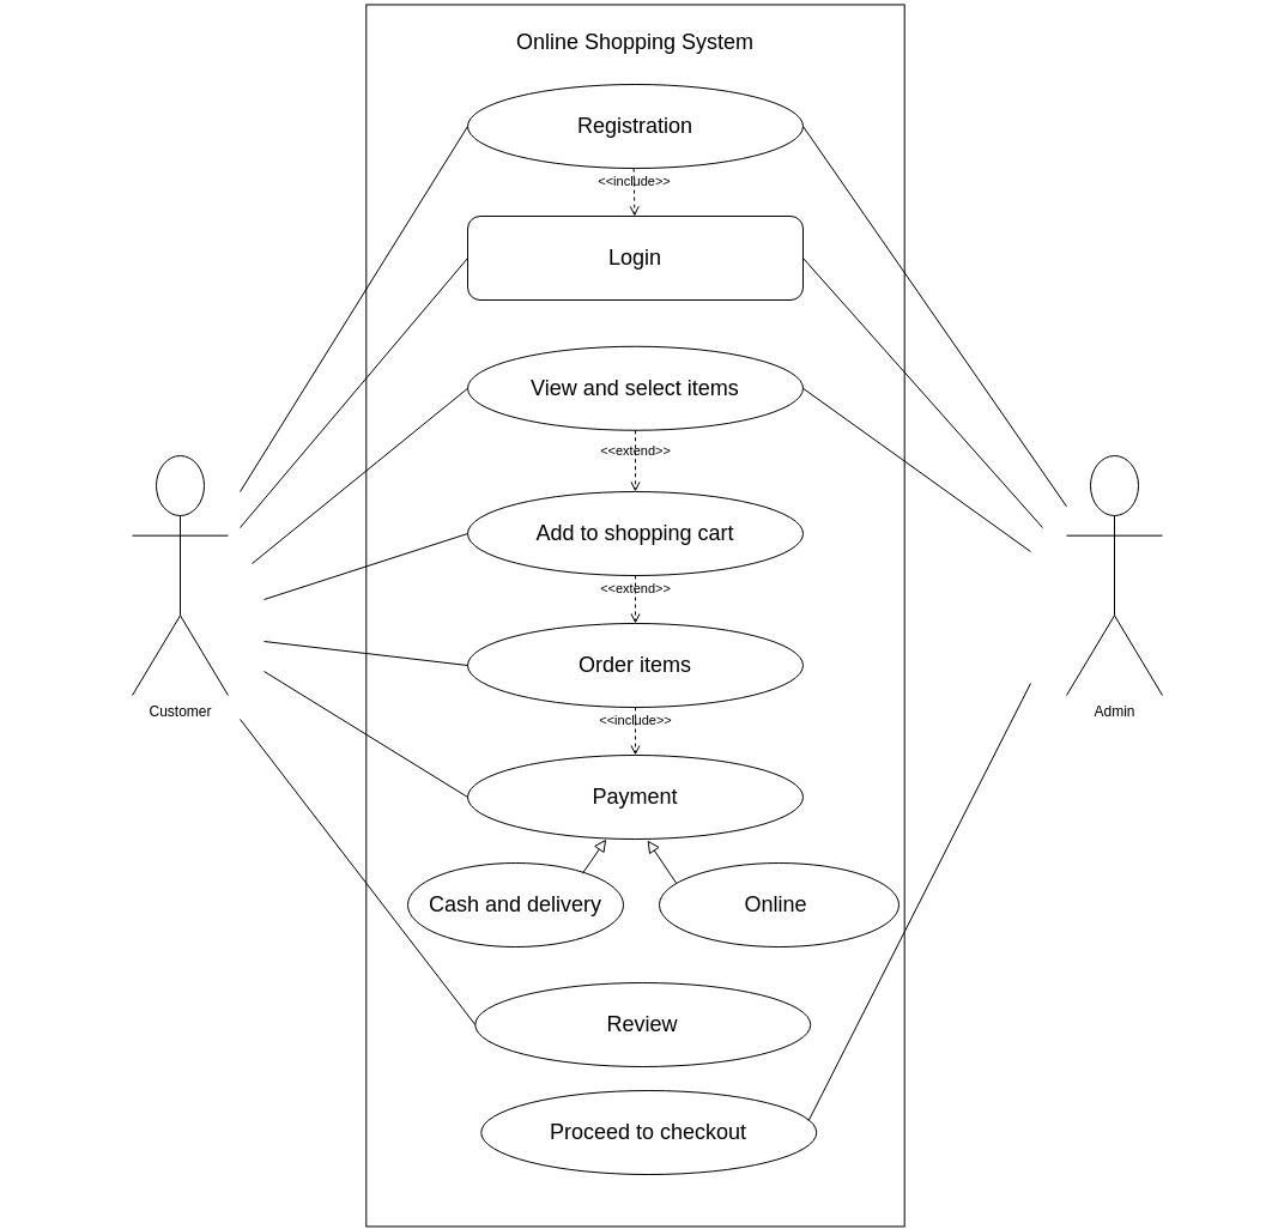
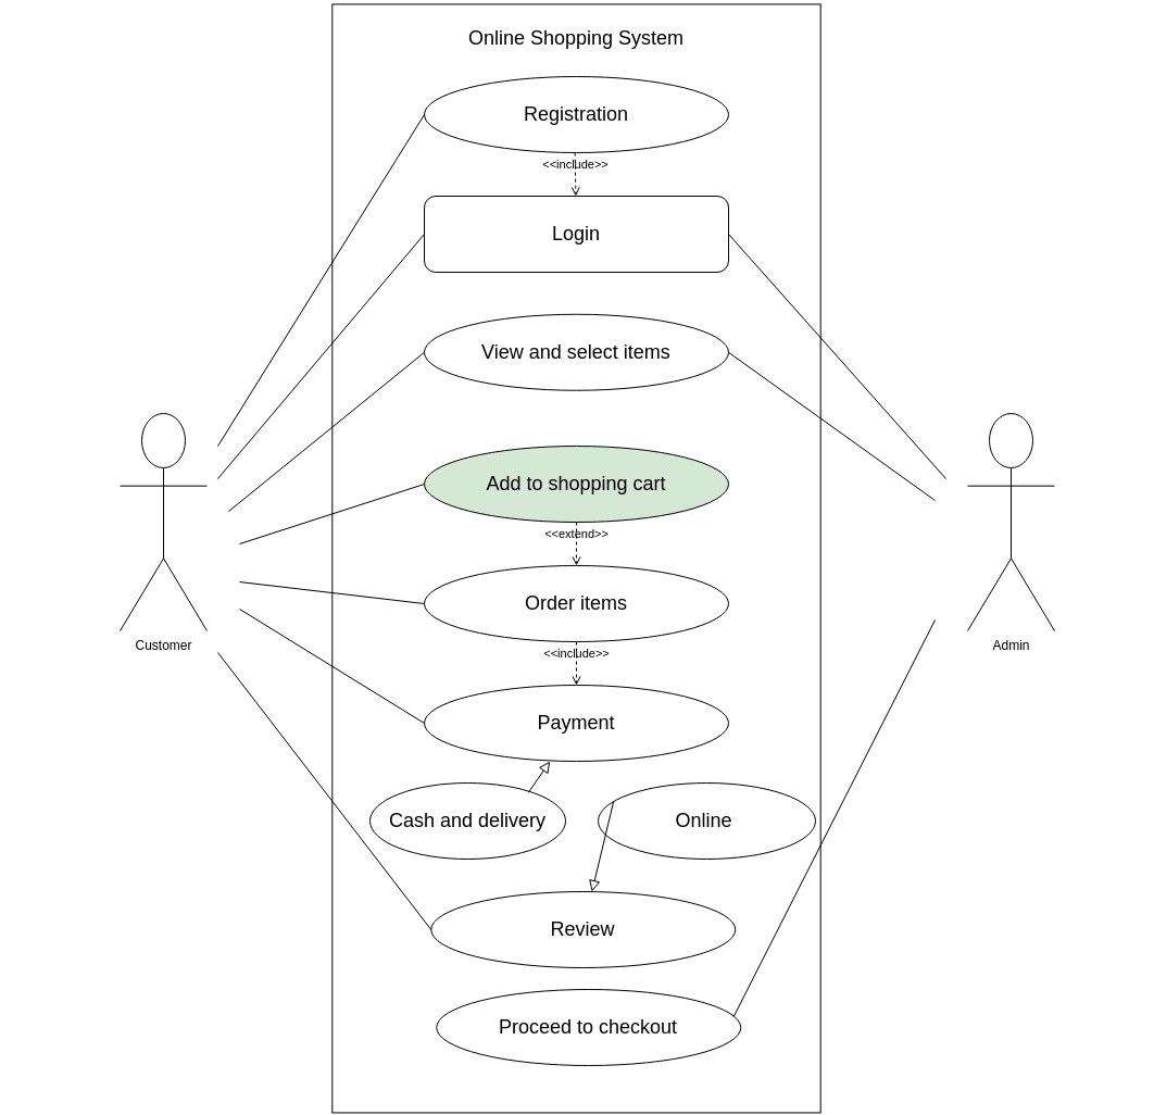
  <mxCell id="0" />
  <mxCell id="1" parent="0" />
  <mxCell id="2" value="" style="rounded=0;whiteSpace=wrap;html=1;rotation=90;" vertex="1" parent="1"><mxGeometry x="20" y="288.75" width="1020" height="449.38" as="geometry" /></mxCell>
  <mxCell id="3" value="&lt;font style=&quot;font-size: 18px;&quot;&gt;Registration&lt;/font&gt;" style="ellipse;whiteSpace=wrap;html=1;" vertex="1" parent="1"><mxGeometry x="390" y="70" width="280" height="70" as="geometry" /></mxCell>
  <mxCell id="4" value="&lt;font style=&quot;font-size: 18px;&quot;&gt;Login&lt;/font&gt;" style="whiteSpace=wrap;html=1;rounded=1;" vertex="1" parent="1"><mxGeometry x="390" y="180" width="280" height="70" as="geometry" /></mxCell>
  <mxCell id="5" value="&lt;font style=&quot;font-size: 18px;&quot;&gt;Payment&lt;/font&gt;" style="ellipse;whiteSpace=wrap;html=1;" vertex="1" parent="1"><mxGeometry x="390" y="630" width="280" height="70" as="geometry" /></mxCell>
  <mxCell id="6" value="&lt;font style=&quot;font-size: 18px;&quot;&gt;View and select items&lt;/font&gt;" style="ellipse;whiteSpace=wrap;html=1;" vertex="1" parent="1"><mxGeometry x="390" y="288.75" width="280" height="70" as="geometry" /></mxCell>
- <mxCell id="7" value="&lt;font style=&quot;font-size: 18px;&quot;&gt;Add to shopping cart&lt;/font&gt;" style="ellipse;whiteSpace=wrap;html=1;" vertex="1" parent="1"><mxGeometry x="390" y="410" width="280" height="70" as="geometry" /></mxCell>
+ <mxCell id="7" value="&lt;font style=&quot;font-size: 18px;&quot;&gt;Add to shopping cart&lt;/font&gt;" style="ellipse;whiteSpace=wrap;html=1;fillColor=#d5e8d4;" vertex="1" parent="1"><mxGeometry x="390" y="410" width="280" height="70" as="geometry" /></mxCell>
  <mxCell id="8" value="&lt;font style=&quot;font-size: 18px;&quot;&gt;Order items&lt;/font&gt;" style="ellipse;whiteSpace=wrap;html=1;" vertex="1" parent="1"><mxGeometry x="390" y="520" width="280" height="70" as="geometry" /></mxCell>
  <mxCell id="9" value="&lt;font style=&quot;font-size: 18px;&quot;&gt;Review&lt;/font&gt;" style="ellipse;whiteSpace=wrap;html=1;" vertex="1" parent="1"><mxGeometry x="396.25" y="820" width="280" height="70" as="geometry" /></mxCell>
  <mxCell id="10" value="&lt;font style=&quot;font-size: 18px;&quot;&gt;Online&amp;nbsp;&lt;/font&gt;" style="ellipse;whiteSpace=wrap;html=1;" vertex="1" parent="1"><mxGeometry x="550" y="720" width="200" height="70" as="geometry" /></mxCell>
  <mxCell id="11" value="&lt;font style=&quot;font-size: 18px;&quot;&gt;Cash and delivery&lt;/font&gt;" style="ellipse;whiteSpace=wrap;html=1;" vertex="1" parent="1"><mxGeometry x="340" y="720" width="180" height="70" as="geometry" /></mxCell>
  <mxCell id="12" value="&lt;font style=&quot;font-size: 18px;&quot;&gt;Proceed to checkout&lt;/font&gt;" style="ellipse;whiteSpace=wrap;html=1;" vertex="1" parent="1"><mxGeometry x="401.25" y="910" width="280" height="70" as="geometry" /></mxCell>
  <mxCell id="13" value="Customer" style="shape=umlActor;verticalLabelPosition=bottom;verticalAlign=top;html=1;outlineConnect=0;" vertex="1" parent="1"><mxGeometry x="110" y="380" width="80" height="200" as="geometry" /></mxCell>
  <mxCell id="14" value="Admin" style="shape=umlActor;verticalLabelPosition=bottom;verticalAlign=top;html=1;outlineConnect=0;" vertex="1" parent="1"><mxGeometry x="890" y="380" width="80" height="200" as="geometry" /></mxCell>
  <mxCell id="15" value="" style="endArrow=none;html=1;rounded=0;entryX=0;entryY=0.5;entryDx=0;entryDy=0;" edge="1" parent="1" target="3"><mxGeometry width="50" height="50" relative="1" as="geometry"><mxPoint x="200" y="410" as="sourcePoint" /><mxPoint x="580" y="520" as="targetPoint" /></mxGeometry></mxCell>
  <mxCell id="16" value="" style="endArrow=none;html=1;rounded=0;entryX=0;entryY=0.5;entryDx=0;entryDy=0;" edge="1" parent="1" target="4"><mxGeometry width="50" height="50" relative="1" as="geometry"><mxPoint x="200" y="440" as="sourcePoint" /><mxPoint x="580" y="520" as="targetPoint" /></mxGeometry></mxCell>
  <mxCell id="17" value="" style="endArrow=none;html=1;rounded=0;entryX=0;entryY=0.5;entryDx=0;entryDy=0;" edge="1" parent="1" target="6"><mxGeometry width="50" height="50" relative="1" as="geometry"><mxPoint x="210" y="470" as="sourcePoint" /><mxPoint x="580" y="520" as="targetPoint" /></mxGeometry></mxCell>
  <mxCell id="18" value="" style="endArrow=none;html=1;rounded=0;entryX=0;entryY=0.5;entryDx=0;entryDy=0;" edge="1" parent="1" target="7"><mxGeometry width="50" height="50" relative="1" as="geometry"><mxPoint x="220" y="500" as="sourcePoint" /><mxPoint x="610" y="520" as="targetPoint" /></mxGeometry></mxCell>
  <mxCell id="19" value="" style="endArrow=none;html=1;rounded=0;entryX=0;entryY=0.5;entryDx=0;entryDy=0;" edge="1" parent="1" target="8"><mxGeometry width="50" height="50" relative="1" as="geometry"><mxPoint x="220" y="535" as="sourcePoint" /><mxPoint x="610" y="520" as="targetPoint" /></mxGeometry></mxCell>
  <mxCell id="20" value="&lt;font style=&quot;font-size: 18px;&quot;&gt;Online Shopping System&lt;/font&gt;" style="text;html=1;align=center;verticalAlign=middle;whiteSpace=wrap;rounded=0;" vertex="1" parent="1"><mxGeometry x="410" y="20" width="240" height="30" as="geometry" /></mxCell>
- <mxCell id="21" value="" style="endArrow=none;html=1;rounded=0;entryX=1;entryY=0.5;entryDx=0;entryDy=0;" edge="1" parent="1" source="14" target="3"><mxGeometry width="50" height="50" relative="1" as="geometry"><mxPoint x="570" y="390" as="sourcePoint" /><mxPoint x="620" y="340" as="targetPoint" /></mxGeometry></mxCell>
  <mxCell id="22" value="" style="endArrow=none;html=1;rounded=0;exitX=1;exitY=0.5;exitDx=0;exitDy=0;" edge="1" parent="1" source="4"><mxGeometry width="50" height="50" relative="1" as="geometry"><mxPoint x="570" y="390" as="sourcePoint" /><mxPoint x="870" y="440" as="targetPoint" /></mxGeometry></mxCell>
  <mxCell id="23" value="" style="endArrow=none;html=1;rounded=0;entryX=1;entryY=0.5;entryDx=0;entryDy=0;" edge="1" parent="1" target="6"><mxGeometry width="50" height="50" relative="1" as="geometry"><mxPoint x="860" y="460" as="sourcePoint" /><mxPoint x="620" y="340" as="targetPoint" /></mxGeometry></mxCell>
  <mxCell id="24" value="" style="endArrow=none;html=1;rounded=0;exitX=0;exitY=0.5;exitDx=0;exitDy=0;" edge="1" parent="1" source="5"><mxGeometry width="50" height="50" relative="1" as="geometry"><mxPoint x="570" y="540" as="sourcePoint" /><mxPoint x="220" y="560" as="targetPoint" /></mxGeometry></mxCell>
  <mxCell id="25" value="" style="endArrow=none;html=1;rounded=0;exitX=0;exitY=0.5;exitDx=0;exitDy=0;" edge="1" parent="1" source="9"><mxGeometry width="50" height="50" relative="1" as="geometry"><mxPoint x="570" y="720" as="sourcePoint" /><mxPoint x="200" y="600" as="targetPoint" /></mxGeometry></mxCell>
  <mxCell id="26" value="" style="endArrow=none;html=1;rounded=0;exitX=0.976;exitY=0.362;exitDx=0;exitDy=0;exitPerimeter=0;" edge="1" parent="1" source="12"><mxGeometry width="50" height="50" relative="1" as="geometry"><mxPoint x="570" y="720" as="sourcePoint" /><mxPoint x="860" y="570" as="targetPoint" /></mxGeometry></mxCell>
  <mxCell id="27" value="&amp;lt;&amp;lt;include&amp;gt;&amp;gt;" style="html=1;verticalAlign=bottom;labelBackgroundColor=none;endArrow=open;endFill=0;dashed=1;rounded=0;exitX=0.134;exitY=0.503;exitDx=0;exitDy=0;exitPerimeter=0;" edge="1" parent="1" source="2" target="4"><mxGeometry x="-0.007" width="160" relative="1" as="geometry"><mxPoint x="510" y="340" as="sourcePoint" /><mxPoint x="670" y="340" as="targetPoint" /><Array as="points" /><mxPoint as="offset" /></mxGeometry></mxCell>
- <mxCell id="28" value="&amp;lt;&amp;lt;extend&amp;gt;&amp;gt;" style="html=1;verticalAlign=bottom;labelBackgroundColor=none;endArrow=open;endFill=0;dashed=1;rounded=0;exitX=0.5;exitY=1;exitDx=0;exitDy=0;entryX=0.5;entryY=0;entryDx=0;entryDy=0;" edge="1" parent="1" source="6" target="7"><mxGeometry width="160" relative="1" as="geometry"><mxPoint x="510" y="340" as="sourcePoint" /><mxPoint x="670" y="340" as="targetPoint" /></mxGeometry></mxCell>
  <mxCell id="29" value="&amp;lt;&amp;lt;extend&amp;gt;&amp;gt;" style="html=1;verticalAlign=bottom;labelBackgroundColor=none;endArrow=open;endFill=0;dashed=1;rounded=0;exitX=0.5;exitY=1;exitDx=0;exitDy=0;entryX=0.5;entryY=0;entryDx=0;entryDy=0;" edge="1" parent="1" source="7" target="8"><mxGeometry width="160" relative="1" as="geometry"><mxPoint x="510" y="540" as="sourcePoint" /><mxPoint x="670" y="540" as="targetPoint" /></mxGeometry></mxCell>
  <mxCell id="30" value="&amp;lt;&amp;lt;include&amp;gt;&amp;gt;" style="html=1;verticalAlign=bottom;labelBackgroundColor=none;endArrow=open;endFill=0;dashed=1;rounded=0;exitX=0.5;exitY=1;exitDx=0;exitDy=0;entryX=0.5;entryY=0;entryDx=0;entryDy=0;" edge="1" parent="1" source="8" target="5"><mxGeometry width="160" relative="1" as="geometry"><mxPoint x="540" y="490" as="sourcePoint" /><mxPoint x="700" y="490" as="targetPoint" /></mxGeometry></mxCell>
  <mxCell id="31" value="" style="endArrow=block;html=1;rounded=0;align=center;verticalAlign=bottom;endFill=0;labelBackgroundColor=none;endSize=8;exitX=0.81;exitY=0.126;exitDx=0;exitDy=0;entryX=0.413;entryY=1.002;entryDx=0;entryDy=0;entryPerimeter=0;exitPerimeter=0;" edge="1" parent="1" source="11" target="5"><mxGeometry relative="1" as="geometry"><mxPoint x="520" y="460" as="sourcePoint" /><mxPoint x="680" y="460" as="targetPoint" /></mxGeometry></mxCell>
- <mxCell id="32" value="" style="endArrow=block;html=1;rounded=0;align=center;verticalAlign=bottom;endFill=0;labelBackgroundColor=none;endSize=8;exitX=0.071;exitY=0.241;exitDx=0;exitDy=0;entryX=0.536;entryY=1.015;entryDx=0;entryDy=0;entryPerimeter=0;exitPerimeter=0;" edge="1" parent="1" source="10" target="5"><mxGeometry relative="1" as="geometry"><mxPoint x="496" y="739" as="sourcePoint" /><mxPoint x="516" y="710" as="targetPoint" /></mxGeometry></mxCell>
+ <mxCell id="32" value="" style="endArrow=block;html=1;rounded=0;align=center;verticalAlign=bottom;endFill=0;labelBackgroundColor=none;endSize=8;exitX=0.071;exitY=0.241;exitDx=0;exitDy=0;exitPerimeter=0;" edge="1" parent="1" source="10" target="9"><mxGeometry relative="1" as="geometry"><mxPoint x="496" y="739" as="sourcePoint" /><mxPoint x="516" y="710" as="targetPoint" /></mxGeometry></mxCell>
